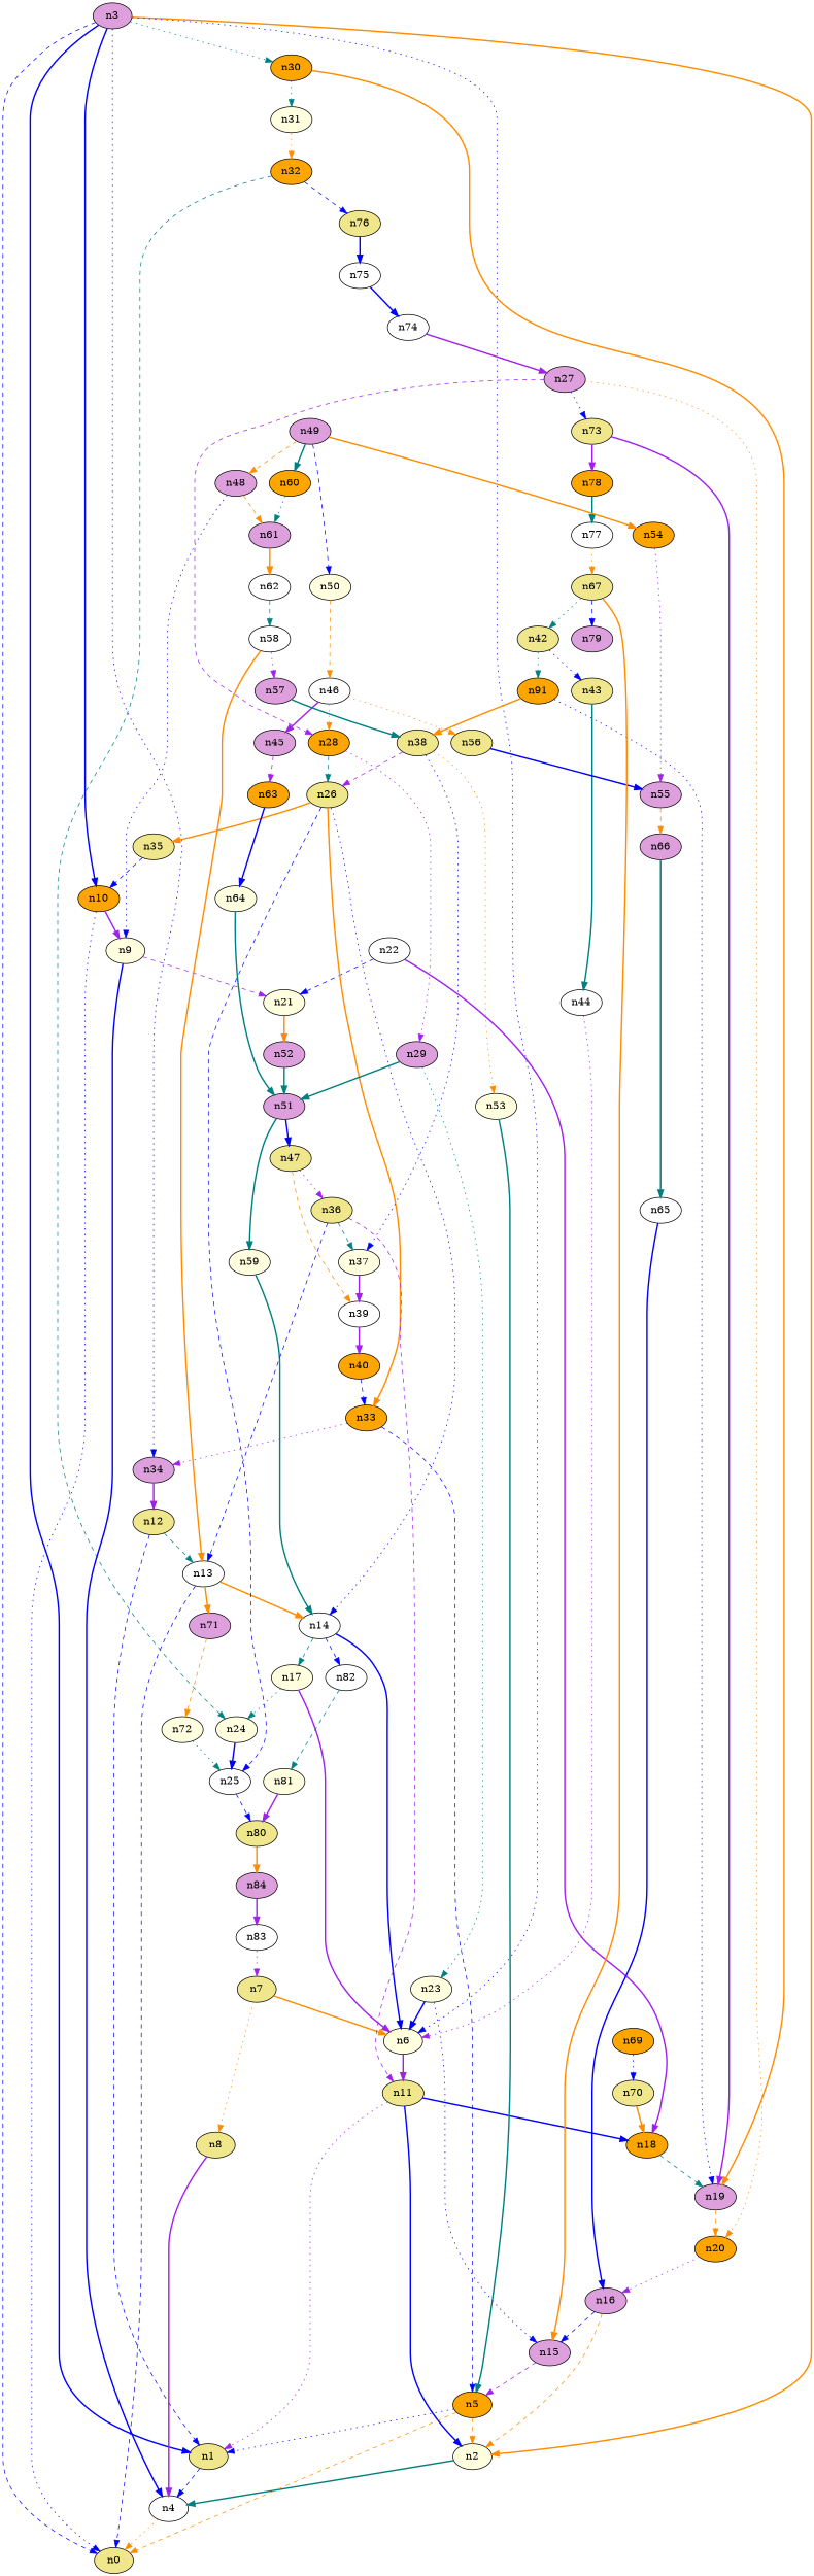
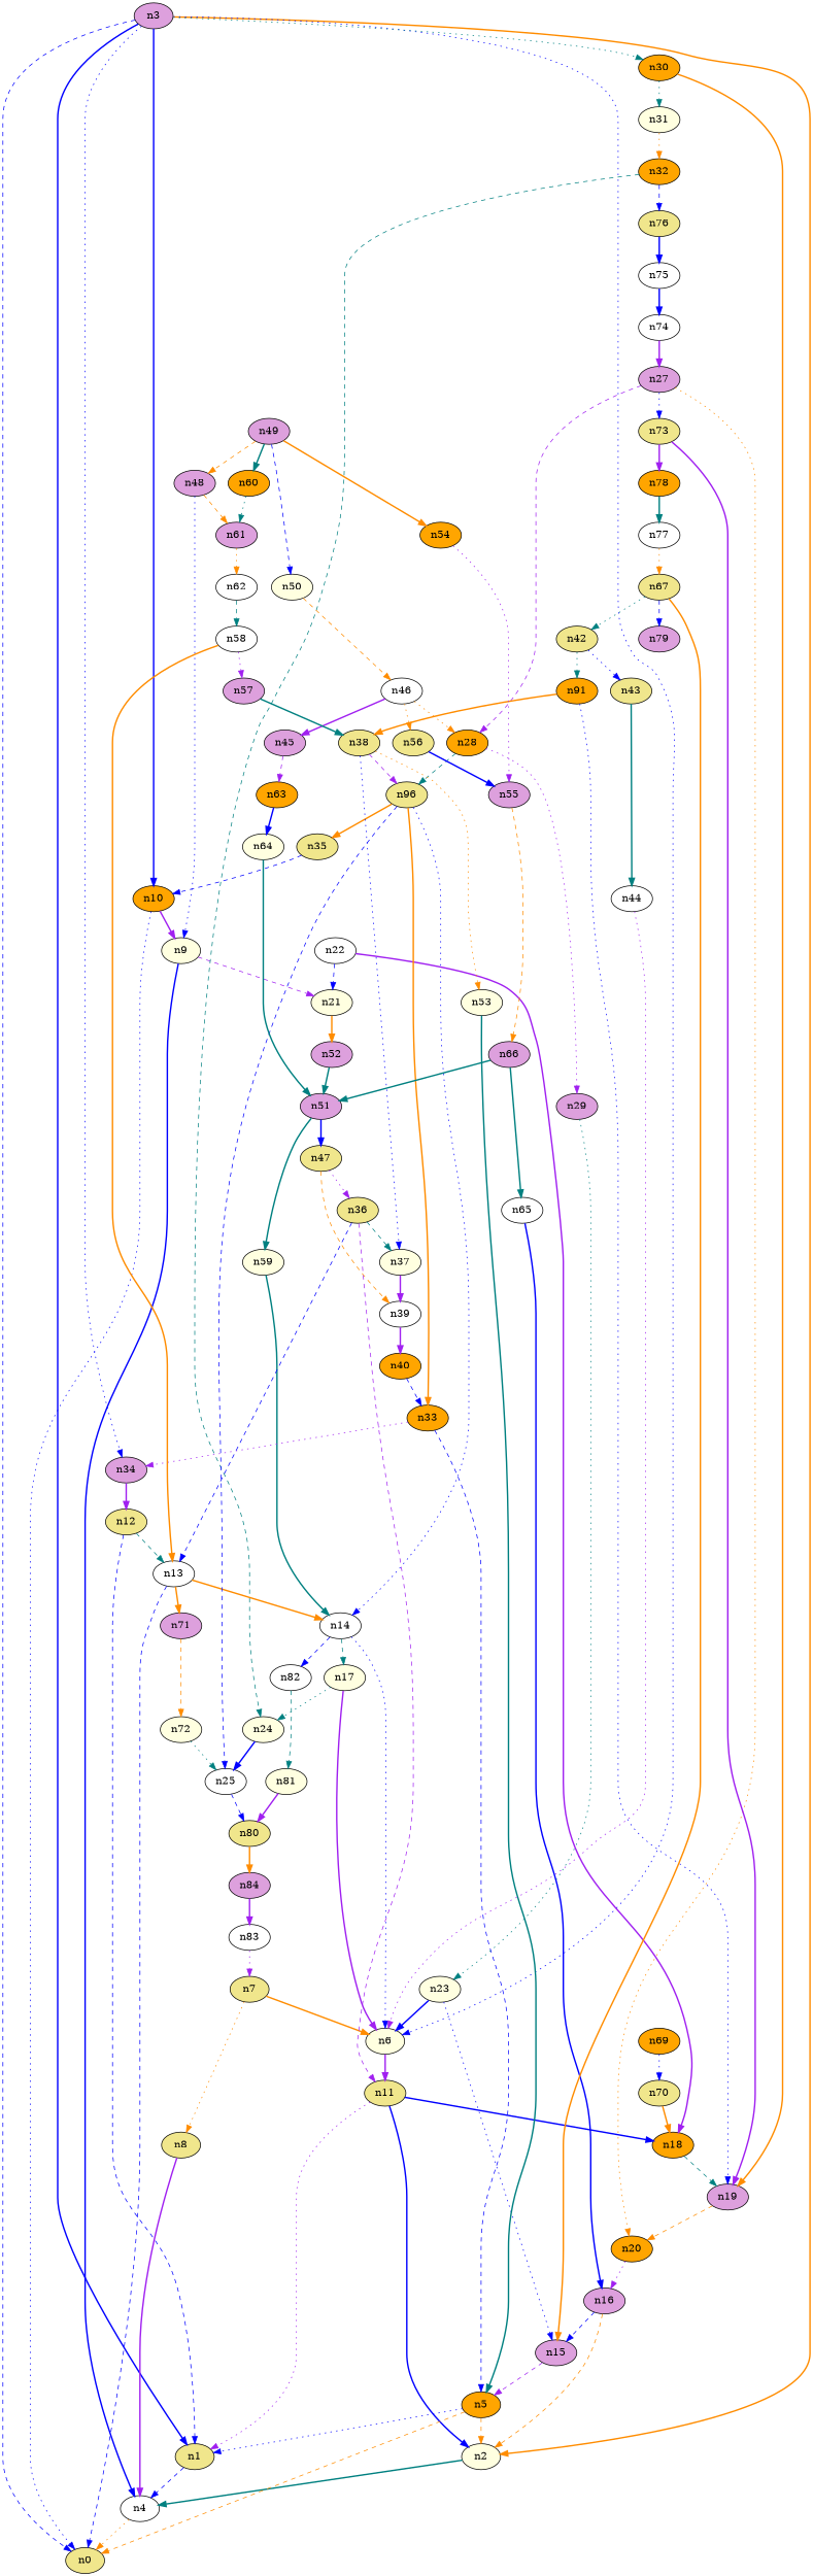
  digraph {
    node [fillcolor=khaki style=filled]
    edge [color=blue style=bold]
    n4 [fillcolor=white]
    n1
    n0
    n2 [fillcolor=lightyellow]
    n3 [fillcolor=plum]
    n6 [fillcolor=lightyellow]
    n10 [fillcolor=orange]
    n30 [fillcolor=orange]
    n34 [fillcolor=plum]
    n11
    n9 [fillcolor=lightyellow]
    n19 [fillcolor=plum]
    n31 [fillcolor=lightyellow]
    n12
    n18 [fillcolor=orange]
    n21 [fillcolor=lightyellow]
    n20 [fillcolor=orange]
    n32 [fillcolor=orange]
    n13 [fillcolor=white]
    n5 [fillcolor=orange]
    n7
    n8
    n52 [fillcolor=plum]
    n51 [fillcolor=plum]
    n14 [fillcolor=white]
    n71 [fillcolor=plum]
    n17 [fillcolor=lightyellow]
    n82 [fillcolor=white]
    n72 [fillcolor=lightyellow]
    n24 [fillcolor=lightyellow]
    n81 [fillcolor=lightyellow]
    n25 [fillcolor=white]
    n80
    n15 [fillcolor=plum]
    n16 [fillcolor=plum]
    n47
    n59 [fillcolor=lightyellow]
    n22 [fillcolor=white]
    n23 [fillcolor=lightyellow]
    n84 [fillcolor=plum]
    n83 [fillcolor=white]
-   n26
+   n26 [label=n96]
    n33 [fillcolor=orange]
    n35
    n27 [fillcolor=plum]
    n28 [fillcolor=orange]
    n73
    n29 [fillcolor=plum]
    n78 [fillcolor=orange]
    n77 [fillcolor=white]
    n76
    n75 [fillcolor=white]
    n74 [fillcolor=white]
    n36
    n37 [fillcolor=lightyellow]
    n39 [fillcolor=white]
    n40 [fillcolor=orange]
    n38
    n53 [fillcolor=lightyellow]
    n41 [fillcolor=orange label=n91]
    n42
    n43
    n44 [fillcolor=white]
    n45 [fillcolor=plum]
    n63 [fillcolor=orange]
    n64 [fillcolor=lightyellow]
    n46 [fillcolor=white]
    n56
    n55 [fillcolor=plum]
    n66 [fillcolor=plum]
    n48 [fillcolor=plum]
    n61 [fillcolor=plum]
    n62 [fillcolor=white]
    n58 [fillcolor=white]
    n49 [fillcolor=plum]
    n50 [fillcolor=lightyellow]
    n54 [fillcolor=orange]
    n60 [fillcolor=orange]
    n65 [fillcolor=white]
    n57 [fillcolor=plum]
    n67
    n79 [fillcolor=plum]
    n69 [fillcolor=orange]
    n70
    n4 -> n0 [color=darkorange style=dotted]
    n1 -> n4 [style=dashed]
    n2 -> n4 [color=teal]
    n3 -> n1
    n3 -> n0 [style=dashed]
    n3 -> n2 [color=darkorange]
    n3 -> n6 [style=dotted]
    n3 -> n10
    n3 -> n30 [color=teal style=dotted]
    n3 -> n34 [style=dotted]
    n6 -> n11 [color=purple]
    n10 -> n0 [style=dotted]
    n10 -> n9 [color=purple]
    n30 -> n19 [color=darkorange]
    n30 -> n31 [color=teal style=dotted]
    n34 -> n12 [color=purple]
    n11 -> n1 [color=purple style=dotted]
    n11 -> n2
    n11 -> n18
    n9 -> n4
    n9 -> n21 [color=purple style=dashed]
    n19 -> n20 [color=darkorange style=dashed]
    n31 -> n32 [color=darkorange style=dotted]
    n12 -> n1 [style=dashed]
    n12 -> n13 [color=teal style=dashed]
    n18 -> n19 [color=teal style=dashed]
    n21 -> n52 [color=darkorange]
    n20 -> n16 [color=purple style=dotted]
    n32 -> n24 [color=teal style=dashed]
    n32 -> n76 [style=dashed]
    n13 -> n0 [style=dashed]
    n13 -> n14 [color=darkorange]
    n13 -> n71 [color=darkorange]
    n5 -> n1 [style=dotted]
    n5 -> n0 [color=darkorange style=dashed]
    n5 -> n2 [color=darkorange style=dashed]
    n7 -> n6 [color=darkorange]
    n7 -> n8 [color=darkorange style=dotted]
    n8 -> n4 [color=purple]
    n52 -> n51 [color=teal]
    n51 -> n47
    n51 -> n59 [color=teal]
-   n14 -> n6
+   n14 -> n6 [style=dotted]
    n14 -> n17 [color=teal style=dashed]
    n14 -> n82 [style=dashed]
    n71 -> n72 [color=darkorange style=dashed]
    n17 -> n6 [color=purple]
    n17 -> n24 [color=teal style=dotted]
    n82 -> n81 [color=teal style=dashed]
    n72 -> n25 [color=teal style=dotted]
    n24 -> n25
    n81 -> n80 [color=purple]
    n25 -> n80 [style=dashed]
    n80 -> n84 [color=darkorange]
    n15 -> n5 [color=purple style=dashed]
    n16 -> n2 [color=darkorange style=dashed]
    n16 -> n15 [style=dashed]
    n47 -> n36 [color=purple style=dotted]
    n47 -> n39 [color=darkorange style=dashed]
    n59 -> n14 [color=teal]
    n22 -> n18 [color=purple]
    n22 -> n21 [style=dashed]
    n23 -> n6
    n23 -> n15 [style=dotted]
    n84 -> n83 [color=purple]
    n83 -> n7 [color=purple style=dotted]
    n26 -> n14 [style=dotted]
    n26 -> n25 [style=dashed]
    n26 -> n33 [color=darkorange]
    n26 -> n35 [color=darkorange]
    n33 -> n34 [color=purple style=dotted]
    n33 -> n5 [style=dashed]
    n35 -> n10 [style=dashed]
    n27 -> n20 [color=darkorange style=dotted]
    n27 -> n28 [color=purple style=dashed]
    n27 -> n73 [style=dotted]
    n28 -> n26 [color=teal style=dashed]
    n28 -> n29 [color=purple style=dotted]
    n73 -> n19 [color=purple]
    n73 -> n78 [color=purple]
    n29 -> n23 [color=teal style=dotted]
    n78 -> n77 [color=teal]
    n77 -> n67 [color=darkorange style=dotted]
    n76 -> n75
    n75 -> n74
    n74 -> n27 [color=purple]
    n36 -> n11 [color=purple style=dashed]
    n36 -> n13 [style=dashed]
    n36 -> n37 [color=teal style=dashed]
    n37 -> n39 [color=purple]
    n39 -> n40 [color=purple]
    n40 -> n33 [style=dashed]
    n38 -> n26 [color=purple style=dashed]
    n38 -> n37 [style=dotted]
    n38 -> n53 [color=darkorange style=dotted]
    n53 -> n5 [color=teal]
    n41 -> n19 [style=dotted]
    n41 -> n38 [color=darkorange]
    n42 -> n41 [color=teal style=dotted]
    n42 -> n43 [style=dotted]
    n43 -> n44 [color=teal]
    n44 -> n6 [color=purple style=dotted]
    n45 -> n63 [color=purple style=dashed]
    n63 -> n64
    n64 -> n51 [color=teal]
    n46 -> n28 [color=darkorange style=dotted]
    n46 -> n45 [color=purple]
    n46 -> n56 [color=darkorange style=dotted]
    n56 -> n55
    n55 -> n66 [color=darkorange style=dashed]
-   n29 -> n51 [color=teal]
+   n66 -> n51 [color=teal]
    n66 -> n65 [color=teal]
    n48 -> n9 [style=dotted]
    n48 -> n61 [color=darkorange style=dashed]
-   n61 -> n62 [color=darkorange]
+   n61 -> n62 [color=darkorange style=dotted]
    n62 -> n58 [color=teal style=dashed]
    n58 -> n13 [color=darkorange]
    n58 -> n57 [color=purple style=dotted]
    n49 -> n48 [color=darkorange style=dashed]
    n49 -> n50 [style=dashed]
    n49 -> n54 [color=darkorange]
    n49 -> n60 [color=teal]
    n50 -> n46 [color=darkorange style=dashed]
    n54 -> n55 [color=purple style=dotted]
    n60 -> n61 [color=teal style=dotted]
    n65 -> n16
    n57 -> n38 [color=teal]
    n67 -> n15 [color=darkorange]
    n67 -> n42 [color=teal style=dotted]
    n67 -> n79 [style=dashed]
    n69 -> n70 [style=dotted]
    n70 -> n18 [color=darkorange]
  }
